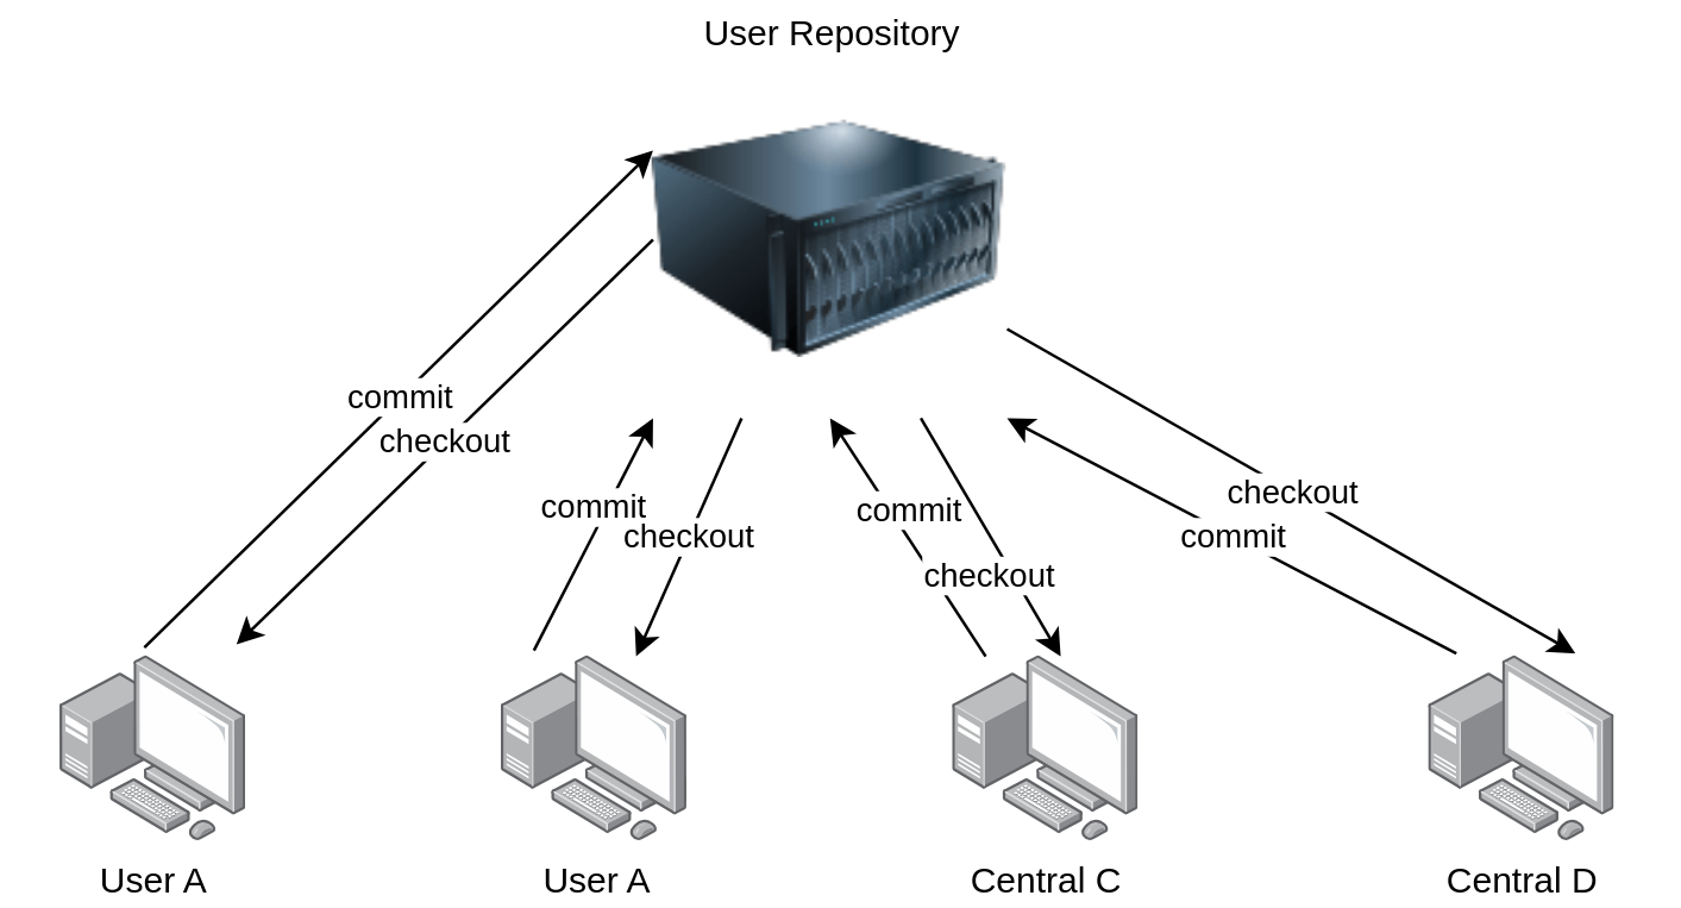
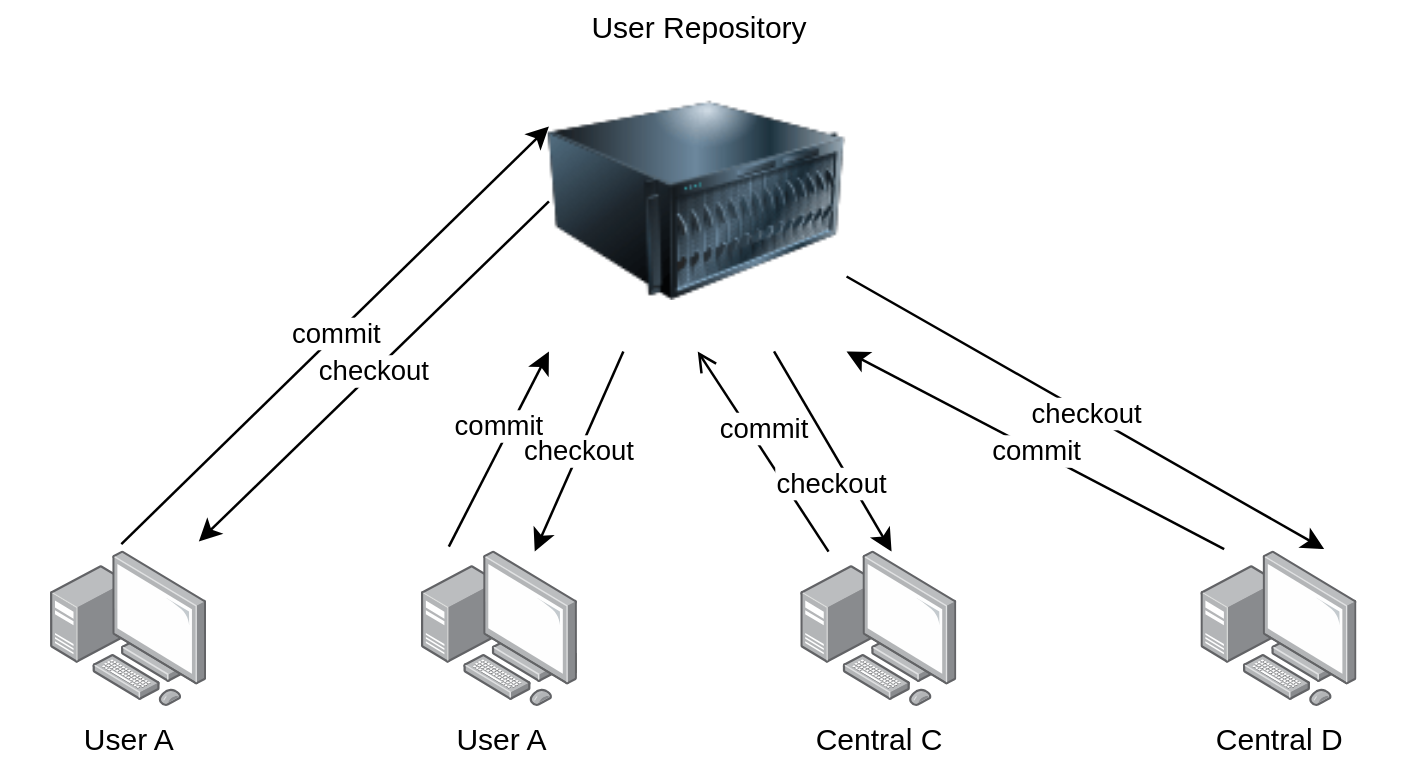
  <mxCell id="0" />
  <mxCell id="1" parent="0" />
  <mxCell id="2" value="User Repository" style="image;html=1;labelBackgroundColor=#ffffff;image=img/lib/clip_art/computers/Server_128x128.png;labelPosition=center;verticalLabelPosition=top;align=center;verticalAlign=bottom;" vertex="1" parent="1"><mxGeometry x="219" y="20" width="119" height="120" as="geometry" /></mxCell>
  <mxCell id="3" value="User A" style="points=[];aspect=fixed;html=1;align=center;shadow=0;dashed=0;image;image=img/lib/allied_telesis/computer_and_terminals/Personal_Computer_with_Server.svg;" vertex="1" parent="1"><mxGeometry x="20" y="220" width="62.4" height="62.4" as="geometry" /></mxCell>
  <mxCell id="4" value="User A" style="points=[];aspect=fixed;html=1;align=center;shadow=0;dashed=0;image;image=img/lib/allied_telesis/computer_and_terminals/Personal_Computer_with_Server.svg;" vertex="1" parent="1"><mxGeometry x="168.3" y="220" width="62.4" height="62.4" as="geometry" /></mxCell>
  <mxCell id="5" value="Central C" style="points=[];aspect=fixed;html=1;align=center;shadow=0;dashed=0;image;image=img/lib/allied_telesis/computer_and_terminals/Personal_Computer_with_Server.svg;" vertex="1" parent="1"><mxGeometry x="320" y="220" width="62.4" height="62.4" as="geometry" /></mxCell>
  <mxCell id="6" value="Central D" style="points=[];aspect=fixed;html=1;align=center;shadow=0;dashed=0;image;image=img/lib/allied_telesis/computer_and_terminals/Personal_Computer_with_Server.svg;" vertex="1" parent="1"><mxGeometry x="480" y="220" width="62.4" height="62.4" as="geometry" /></mxCell>
  <mxCell id="7" value="commit" style="endArrow=classic;html=1;entryX=0;entryY=0.25;entryDx=0;entryDy=0;exitX=0.449;exitY=-0.048;exitDx=0;exitDy=0;exitPerimeter=0;" edge="1" parent="1" source="3" target="2"><mxGeometry width="50" height="50" relative="1" as="geometry"><mxPoint x="-11" y="180" as="sourcePoint" /><mxPoint x="39" y="130" as="targetPoint" /></mxGeometry></mxCell>
  <mxCell id="8" value="checkout" style="endArrow=classic;html=1;exitX=0;exitY=0.5;exitDx=0;exitDy=0;" edge="1" parent="1" source="2"><mxGeometry width="50" height="50" relative="1" as="geometry"><mxPoint x="40.982" y="230" as="sourcePoint" /><mxPoint x="79" y="216" as="targetPoint" /></mxGeometry></mxCell>
  <mxCell id="9" value="commit" style="endArrow=classic;html=1;entryX=0;entryY=1;entryDx=0;entryDy=0;exitX=0.171;exitY=-0.032;exitDx=0;exitDy=0;exitPerimeter=0;labelPosition=center;verticalLabelPosition=top;align=center;verticalAlign=bottom;" edge="1" parent="1" source="4" target="2"><mxGeometry width="50" height="50" relative="1" as="geometry"><mxPoint x="58.018" y="227.005" as="sourcePoint" /><mxPoint x="229" y="60" as="targetPoint" /></mxGeometry></mxCell>
  <mxCell id="10" value="checkout" style="endArrow=classic;html=1;exitX=0.25;exitY=1;exitDx=0;exitDy=0;" edge="1" parent="1" source="2" target="4"><mxGeometry width="50" height="50" relative="1" as="geometry"><mxPoint x="259" y="320" as="sourcePoint" /><mxPoint x="249" y="170" as="targetPoint" /></mxGeometry></mxCell>
- <mxCell id="11" value="commit" style="endArrow=classic;html=1;entryX=0.5;entryY=1;entryDx=0;entryDy=0;labelPosition=center;verticalLabelPosition=top;align=center;verticalAlign=bottom;" edge="1" parent="1" source="5" target="2"><mxGeometry width="50" height="50" relative="1" as="geometry"><mxPoint x="188.97" y="228.003" as="sourcePoint" /><mxPoint x="289" y="150" as="targetPoint" /></mxGeometry></mxCell>
+ <mxCell id="11" value="commit" style="endArrow=open;html=1;entryX=0.5;entryY=1;entryDx=0;entryDy=0;labelPosition=center;verticalLabelPosition=top;align=center;verticalAlign=bottom;" edge="1" parent="1" source="5" target="2"><mxGeometry width="50" height="50" relative="1" as="geometry"><mxPoint x="188.97" y="228.003" as="sourcePoint" /><mxPoint x="289" y="150" as="targetPoint" /></mxGeometry></mxCell>
  <mxCell id="12" value="commit" style="endArrow=classic;html=1;entryX=1;entryY=1;entryDx=0;entryDy=0;exitX=0.144;exitY=-0.016;exitDx=0;exitDy=0;exitPerimeter=0;" edge="1" parent="1" source="6" target="2"><mxGeometry width="50" height="50" relative="1" as="geometry"><mxPoint x="198.97" y="238.003" as="sourcePoint" /><mxPoint x="239" y="160" as="targetPoint" /></mxGeometry></mxCell>
  <mxCell id="13" value="checkout" style="endArrow=classic;html=1;entryX=0.577;entryY=0;entryDx=0;entryDy=0;entryPerimeter=0;labelPosition=center;verticalLabelPosition=bottom;align=center;verticalAlign=top;" edge="1" parent="1" target="5"><mxGeometry width="50" height="50" relative="1" as="geometry"><mxPoint x="309" y="140" as="sourcePoint" /><mxPoint x="223.318" y="230" as="targetPoint" /></mxGeometry></mxCell>
  <mxCell id="14" value="checkout" style="endArrow=classic;html=1;exitX=1;exitY=0.75;exitDx=0;exitDy=0;entryX=0.785;entryY=-0.016;entryDx=0;entryDy=0;entryPerimeter=0;" edge="1" parent="1" source="2" target="6"><mxGeometry width="50" height="50" relative="1" as="geometry"><mxPoint x="268.75" y="160" as="sourcePoint" /><mxPoint x="233.318" y="240" as="targetPoint" /></mxGeometry></mxCell>
